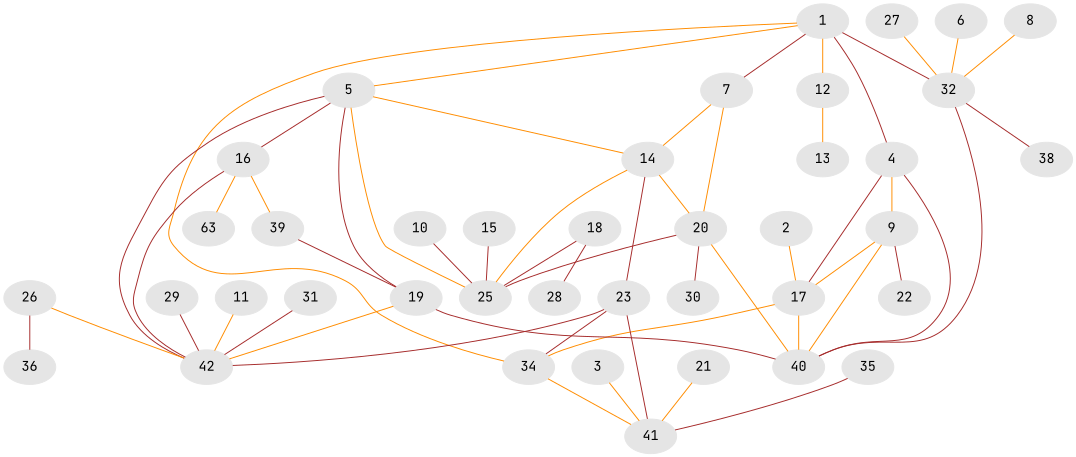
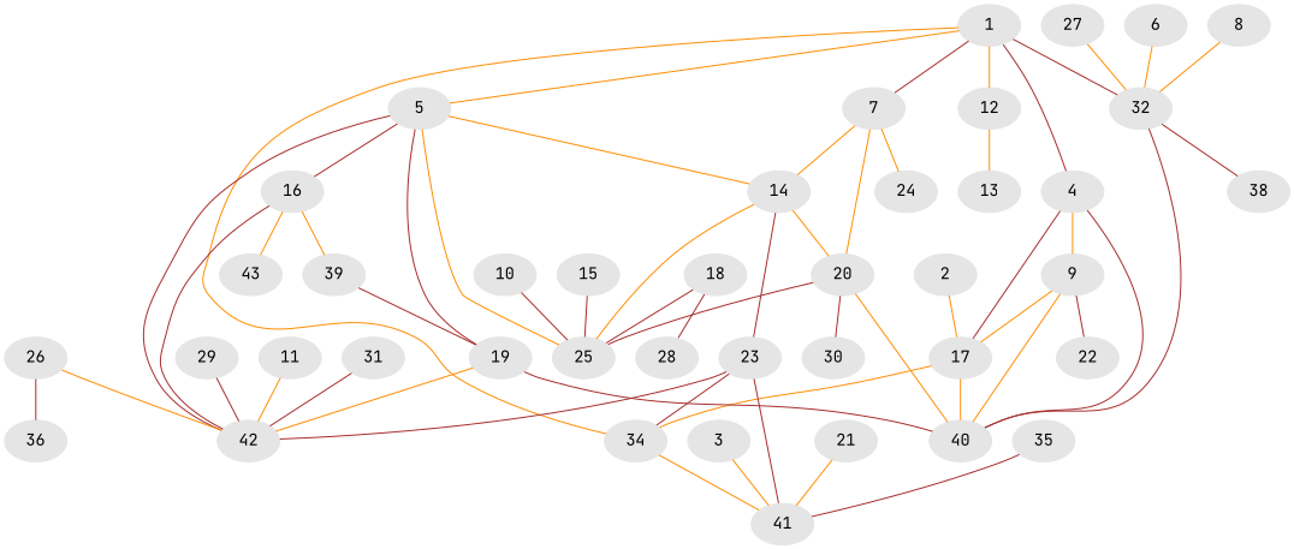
  graph {
    fontname="JetBrains Mono"
    node [color=gray90 fontname="JetBrains Mono" style=filled]
    edge [color=darkorange fontname="JetBrains Mono" weight=1.0]
    1
    4
    5
    7
    12
    32
    34
    17
    9
    40
    14
    16
    19
    25
    42
    20
+   24
    13
    38
    41
    2
    3
    22
    23
    39
-   43 [label=63]
+   43
    6
    30
    8
    10
    11
    15
    18
    28
    21
    26
    36
    27
    29
    31
    35
    1 -- 4 [color=brown]
    1 -- 5
    1 -- 7 [color=brown]
    1 -- 12
    1 -- 32 [color=brown weight=3.0]
    1 -- 34
    4 -- 17 [color=brown]
    4 -- 9
    4 -- 40 [color=brown]
    5 -- 14
    5 -- 16 [color=brown]
    5 -- 19 [color=brown]
    5 -- 25
    5 -- 42 [color=brown]
    7 -- 14
    7 -- 20
+   7 -- 24
    12 -- 13
    32 -- 40 [color=brown]
    32 -- 38 [color=brown]
    34 -- 41 [weight=2.0]
    17 -- 34
    17 -- 40
    9 -- 17
    9 -- 40
    9 -- 22 [color=brown]
    14 -- 25
    14 -- 20
    14 -- 23 [color=brown]
    16 -- 42 [color=brown]
    16 -- 39
    16 -- 43
    19 -- 40 [color=brown]
    19 -- 42
    20 -- 40
    20 -- 25 [color=brown]
    20 -- 30 [color=brown]
    2 -- 17
    3 -- 41
    23 -- 34 [color=brown]
    23 -- 42 [color=brown]
    23 -- 41 [color=brown weight=2.0]
    39 -- 19 [color=brown]
    6 -- 32
    8 -- 32
    10 -- 25 [color=brown]
    11 -- 42
    15 -- 25 [color=brown]
    18 -- 25 [color=brown]
    18 -- 28 [color=brown]
    21 -- 41
    26 -- 42
    26 -- 36 [color=brown]
    27 -- 32
    29 -- 42 [color=brown]
    31 -- 42 [color=brown]
    35 -- 41 [color=brown]
  }
